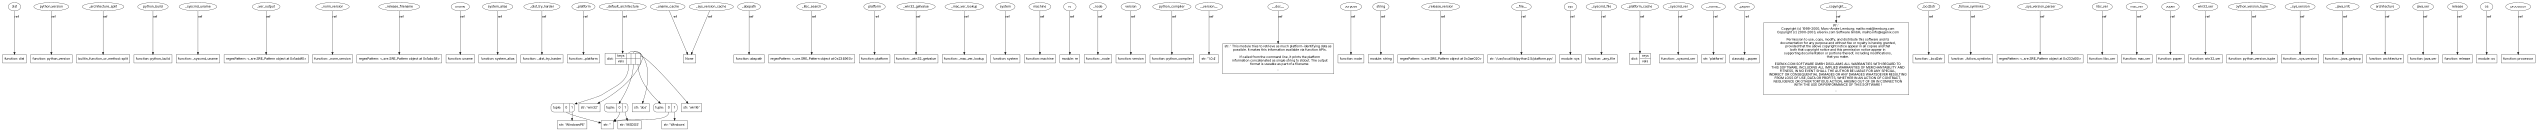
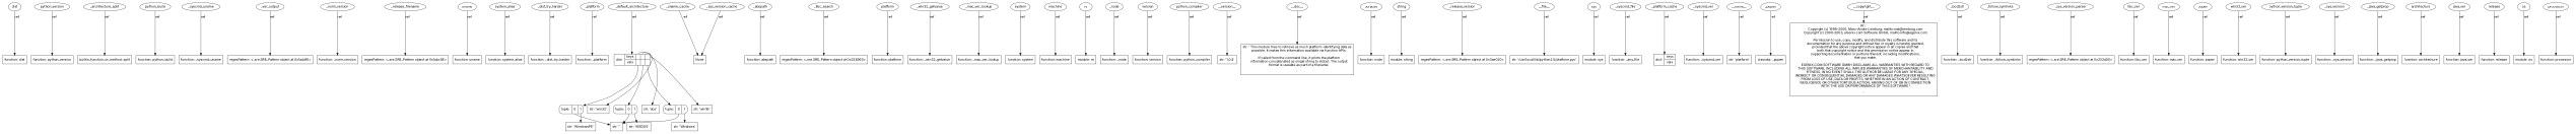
  digraph {
    fontname=Inter
    node [fontname=Inter shape=box]
    edge [fontname=Inter]
    n1 [label=dist shape=ellipse]
    n2 [label="function: dist"]
    n3 [label=python_version shape=ellipse]
    n4 [label="function: python_version"]
    n5 [label=_architecture_split shape=ellipse]
    n6 [label="builtin_function_or_method: split"]
    n7 [label=python_build shape=ellipse]
    n8 [label="function: python_build"]
    n9 [label=_syscmd_uname shape=ellipse]
    n10 [label="function: _syscmd_uname"]
    n11 [label=_ver_output shape=ellipse]
    n12 [label="regexPattern: <_sre.SRE_Pattern object at 0x1addf0>"]
    n13 [label=_norm_version shape=ellipse]
    n14 [label="function: _norm_version"]
    n15 [label=_release_filename shape=ellipse]
    n16 [label="regexPattern: <_sre.SRE_Pattern object at 0x1abc58>"]
    n17 [label=uname shape=ellipse]
    n18 [label="function: uname"]
    n19 [label=system_alias shape=ellipse]
    n20 [label="function: system_alias"]
    n21 [label=_dist_try_harder shape=ellipse]
    n22 [label="function: _dist_try_harder"]
    n23 [label=_platform shape=ellipse]
    n24 [label="function: _platform"]
    n25 [label=_default_architecture shape=ellipse]
    n26 [label="dict: | {keys|vals}|{<k0>|<v0>}|{<k1>|<v1>}|{<k2>|<v2>}" shape=record]
    n27 [label="str: 'win32'"]
    n28 [label="tuple: | <0> 0|<1> 1" shape=Mrecord]
    n29 [label="str: 'dos'"]
    n30 [label="tuple: | <0> 0|<1> 1" shape=Mrecord]
    n31 [label="str: 'win16'"]
    n32 [label="tuple: | <0> 0|<1> 1" shape=Mrecord]
    n33 [label="str: ''"]
    n34 [label="str: 'WindowsPE'"]
    n35 [label="str: 'MSDOS'"]
    n36 [label="str: 'Windows'"]
    n37 [label=_uname_cache shape=ellipse]
    n38 [label=None]
    n39 [label=_abspath shape=ellipse]
    n40 [label="function: abspath"]
    n41 [label=_libc_search shape=ellipse]
    n42 [label="regexPattern: <_sre.SRE_Pattern object at 0x234960>"]
    n43 [label=platform shape=ellipse]
    n44 [label="function: platform"]
    n45 [label=_win32_getvalue shape=ellipse]
    n46 [label="function: _win32_getvalue"]
    n47 [label=_mac_ver_lookup shape=ellipse]
    n48 [label="function: _mac_ver_lookup"]
    n49 [label=system shape=ellipse]
    n50 [label="function: system"]
    n51 [label=machine shape=ellipse]
    n52 [label="function: machine"]
    n53 [label=re shape=ellipse]
    n54 [label="module: re"]
    n55 [label=_node shape=ellipse]
    n56 [label="function: _node"]
    n57 [label=version shape=ellipse]
    n58 [label="function: version"]
    n59 [label=python_compiler shape=ellipse]
    n60 [label="function: python_compiler"]
    n61 [label=__version__ shape=ellipse]
    n62 [label="str: '1.0.4'"]
    n63 [label=__doc__ shape=ellipse]
    n64 [label="str: ' This module tries to retrieve as much platform-identifying data as\n    possible. It makes this information available via function APIs.\n\n    If called from the command line, it prints the platform\n    information concatenated as single string to stdout. The output\n    format is useable as part of a filename.\n\n'"]
    n65 [label=purpose shape=ellipse]
    n66 [label="function: node"]
    n67 [label=string shape=ellipse]
    n68 [label="module: string"]
    n69 [label=_release_version shape=ellipse]
    n70 [label="regexPattern: <_sre.SRE_Pattern object at 0x3ae020>"]
    n71 [label=__file__ shape=ellipse]
    n72 [label="str: '/usr/local/lib/python2.5/platform.pyc'"]
    n73 [label=_sys_version_cache shape=ellipse]
    n74 [label=sys shape=ellipse]
    n75 [label="module: sys"]
    n76 [label=_syscmd_file shape=ellipse]
    n77 [label="function: _any_file"]
    n78 [label=_platform_cache shape=ellipse]
    n79 [label="dict: | {keys|vals}" shape=record]
    n80 [label=_syscmd_ver shape=ellipse]
    n81 [label="function: _syscmd_ver"]
    n82 [label=__name__ shape=ellipse]
    n83 [label="str: 'platform'"]
    n84 [label=_popen shape=ellipse]
    n85 [label="classobj: _popen"]
    n86 [label=__copyright__ shape=ellipse]
    n87 [label="str: '\n    Copyright (c) 1999-2000, Marc-Andre Lemburg; mailto:mal@lemburg.com\n    Copyright (c) 2000-2003, eGenix.com Software GmbH; mailto:info@egenix.com\n\n    Permission to use, copy, modify, and distribute this software and its\n    documentation for any purpose and without fee or royalty is hereby granted,\n    provided that the above copyright notice appear in all copies and that\n    both that copyright notice and this permission notice appear in\n    supporting documentation or portions thereof, including modifications,\n    that you make.\n\n    EGENIX.COM SOFTWARE GMBH DISCLAIMS ALL WARRANTIES WITH REGARD TO\n    THIS SOFTWARE, INCLUDING ALL IMPLIED WARRANTIES OF MERCHANTABILITY AND\n    FITNESS, IN NO EVENT SHALL THE AUTHOR BE LIABLE FOR ANY SPECIAL,\n    INDIRECT OR CONSEQUENTIAL DAMAGES OR ANY DAMAGES WHATSOEVER RESULTING\n    FROM LOSS OF USE, DATA OR PROFITS, WHETHER IN AN ACTION OF CONTRACT,\n    NEGLIGENCE OR OTHER TORTIOUS ACTION, ARISING OUT OF OR IN CONNECTION\n    WITH THE USE OR PERFORMANCE OF THIS SOFTWARE !\n\n'"]
    n88 [label=_bcd2str shape=ellipse]
    n89 [label="function: _bcd2str"]
    n90 [label=_follow_symlinks shape=ellipse]
    n91 [label="function: _follow_symlinks"]
    n92 [label=_sys_version_parser shape=ellipse]
    n93 [label="regexPattern: <_sre.SRE_Pattern object at 0x232d00>"]
    n94 [label=libc_ver shape=ellipse]
    n95 [label="function: libc_ver"]
    n96 [label=mac_ver shape=ellipse]
    n97 [label="function: mac_ver"]
    n98 [label=popen shape=ellipse]
    n99 [label="function: popen"]
    n100 [label=win32_ver shape=ellipse]
    n101 [label="function: win32_ver"]
    n102 [label=python_version_tuple shape=ellipse]
    n103 [label="function: python_version_tuple"]
    n104 [label=_sys_version shape=ellipse]
    n105 [label="function: _sys_version"]
-   n106 [label=_java_info shape=ellipse]
+   n106 [label=_java_getprop shape=ellipse]
    n107 [label="function: _java_getprop"]
    n108 [label=architecture shape=ellipse]
    n109 [label="function: architecture"]
    n110 [label=java_ver shape=ellipse]
    n111 [label="function: java_ver"]
    n112 [label=release shape=ellipse]
    n113 [label="function: release"]
    n114 [label=os shape=ellipse]
    n115 [label="module: os"]
    n116 [label=processor shape=ellipse]
    n117 [label="function: processor"]
    n1 -> n2 [label=ref]
    n3 -> n4 [label=ref]
    n5 -> n6 [label=ref]
    n7 -> n8 [label=ref]
    n9 -> n10 [label=ref]
    n11 -> n12 [label=ref]
    n13 -> n14 [label=ref]
    n15 -> n16 [label=ref]
    n17 -> n18 [label=ref]
    n19 -> n20 [label=ref]
    n21 -> n22 [label=ref]
    n23 -> n24 [label=ref]
    n25 -> n26 [label=ref]
    n26 -> n27 [tailport=k0]
    n26 -> n28 [tailport=v0]
    n26 -> n29 [tailport=k1]
    n26 -> n30 [tailport=v1]
    n26 -> n31 [tailport=k2]
    n26 -> n32 [tailport=v2]
    n28 -> n33 [tailport=0]
    n28 -> n34 [tailport=1]
    n30 -> n33 [tailport=0]
    n30 -> n35 [tailport=1]
    n32 -> n33 [tailport=0]
    n32 -> n36 [tailport=1]
    n37 -> n38 [label=ref]
    n39 -> n40 [label=ref]
    n41 -> n42 [label=ref]
    n43 -> n44 [label=ref]
    n45 -> n46 [label=ref]
    n47 -> n48 [label=ref]
    n49 -> n50 [label=ref]
    n51 -> n52 [label=ref]
    n53 -> n54 [label=ref]
    n55 -> n56 [label=ref]
    n57 -> n58 [label=ref]
    n59 -> n60 [label=ref]
    n61 -> n62 [label=ref]
    n63 -> n64 [label=ref]
    n65 -> n66 [label=ref]
    n67 -> n68 [label=ref]
    n69 -> n70 [label=ref]
    n71 -> n72 [label=ref]
    n73 -> n38 [label=ref]
    n74 -> n75 [label=ref]
    n76 -> n77 [label=ref]
    n78 -> n79 [label=ref]
    n80 -> n81 [label=ref]
    n82 -> n83 [label=ref]
    n84 -> n85 [label=ref]
    n86 -> n87 [label=ref]
    n88 -> n89 [label=ref]
    n90 -> n91 [label=ref]
    n92 -> n93 [label=ref]
    n94 -> n95 [label=ref]
    n96 -> n97 [label=ref]
    n98 -> n99 [label=ref]
    n100 -> n101 [label=ref]
    n102 -> n103 [label=ref]
    n104 -> n105 [label=ref]
    n106 -> n107 [label=ref]
    n108 -> n109 [label=ref]
    n110 -> n111 [label=ref]
    n112 -> n113 [label=ref]
    n114 -> n115 [label=ref]
    n116 -> n117 [label=ref]
  }
